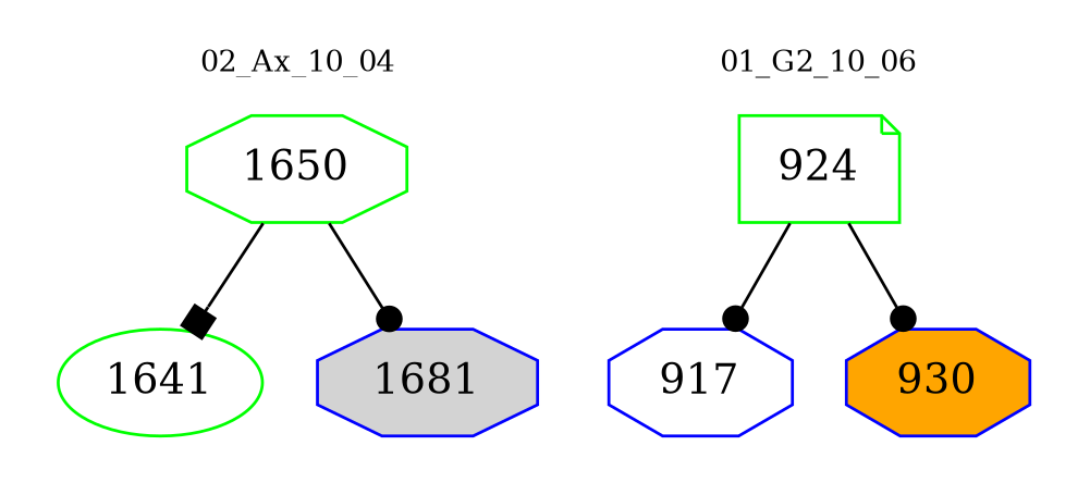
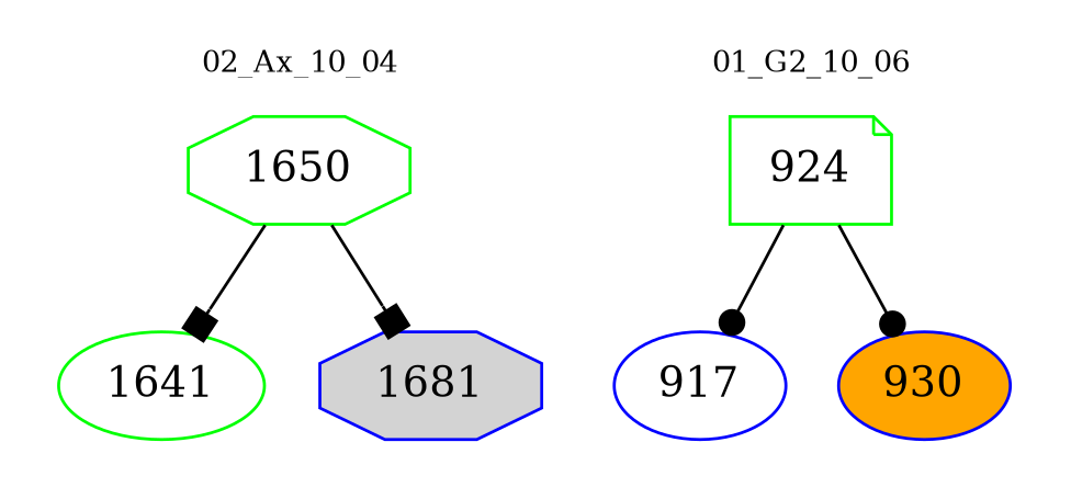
  digraph {
    node [color=green fillcolor=white shape=octagon style=filled]
    edge [arrowhead=box color=black]
    n1 [label=1650]
    n2 [label=1641 shape=ellipse]
    n3 [color=blue fillcolor=lightgrey label=1681]
    n4 [label=924 shape=note]
-   n5 [color=blue label=917]
-   n6 [color=blue fillcolor=orange label=930]
+   n5 [color=blue label=917 shape=ellipse]
+   n6 [color=blue fillcolor=orange label=930 shape=ellipse]
    subgraph cluster_1 {
      color=white
      fontsize=10
      label="02_Ax_10_04"
      n1
      n2
      n3
    }
    subgraph cluster_2 {
      color=white
      fontsize=10
      label="01_G2_10_06"
      n4
      n5
      n6
    }
    n1 -> n2
-   n1 -> n3 [arrowhead=dot]
+   n1 -> n3
    n4 -> n5 [arrowhead=dot]
    n4 -> n6 [arrowhead=dot]
  }
